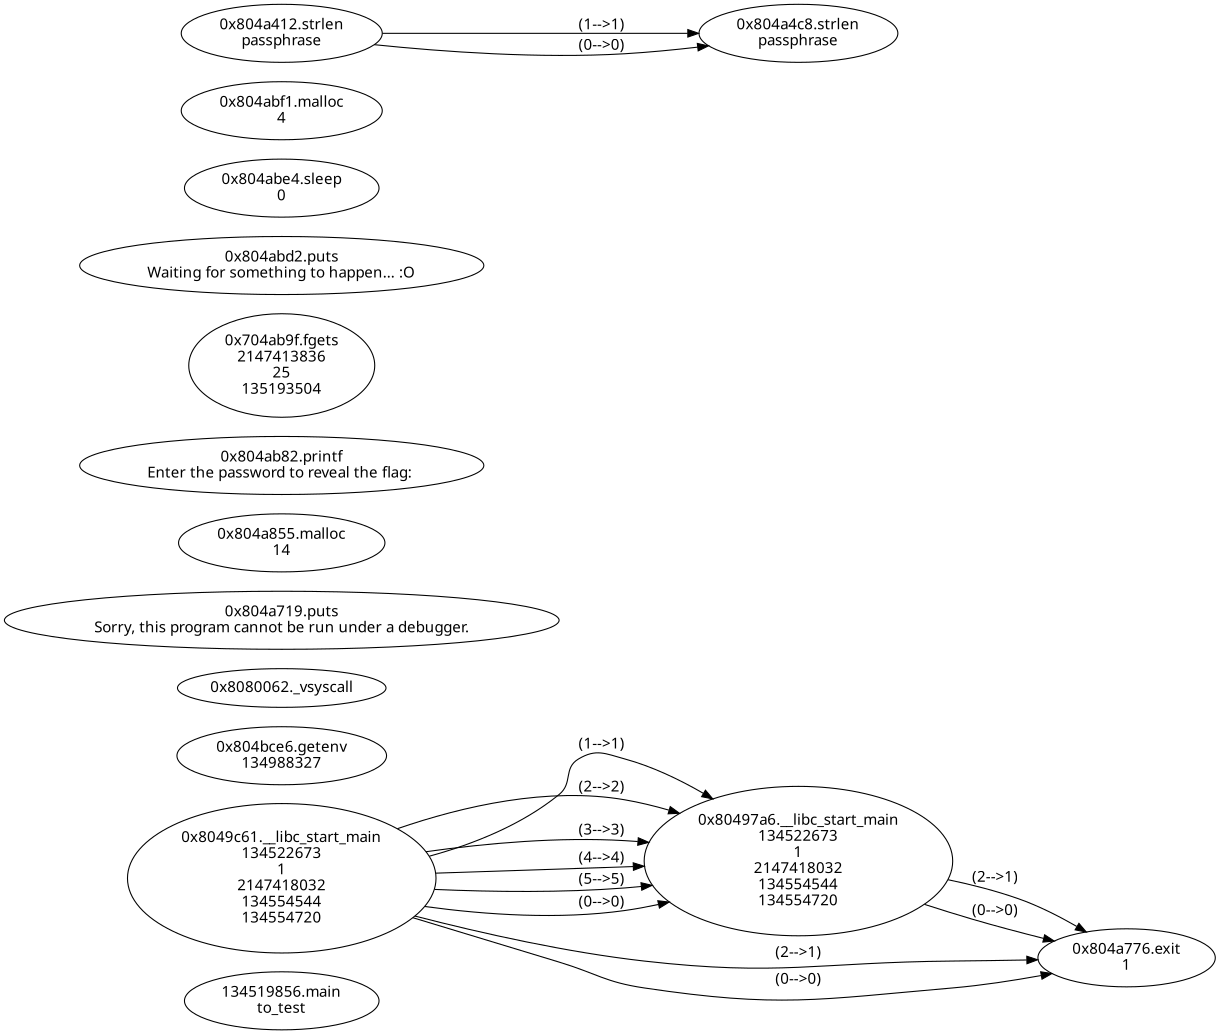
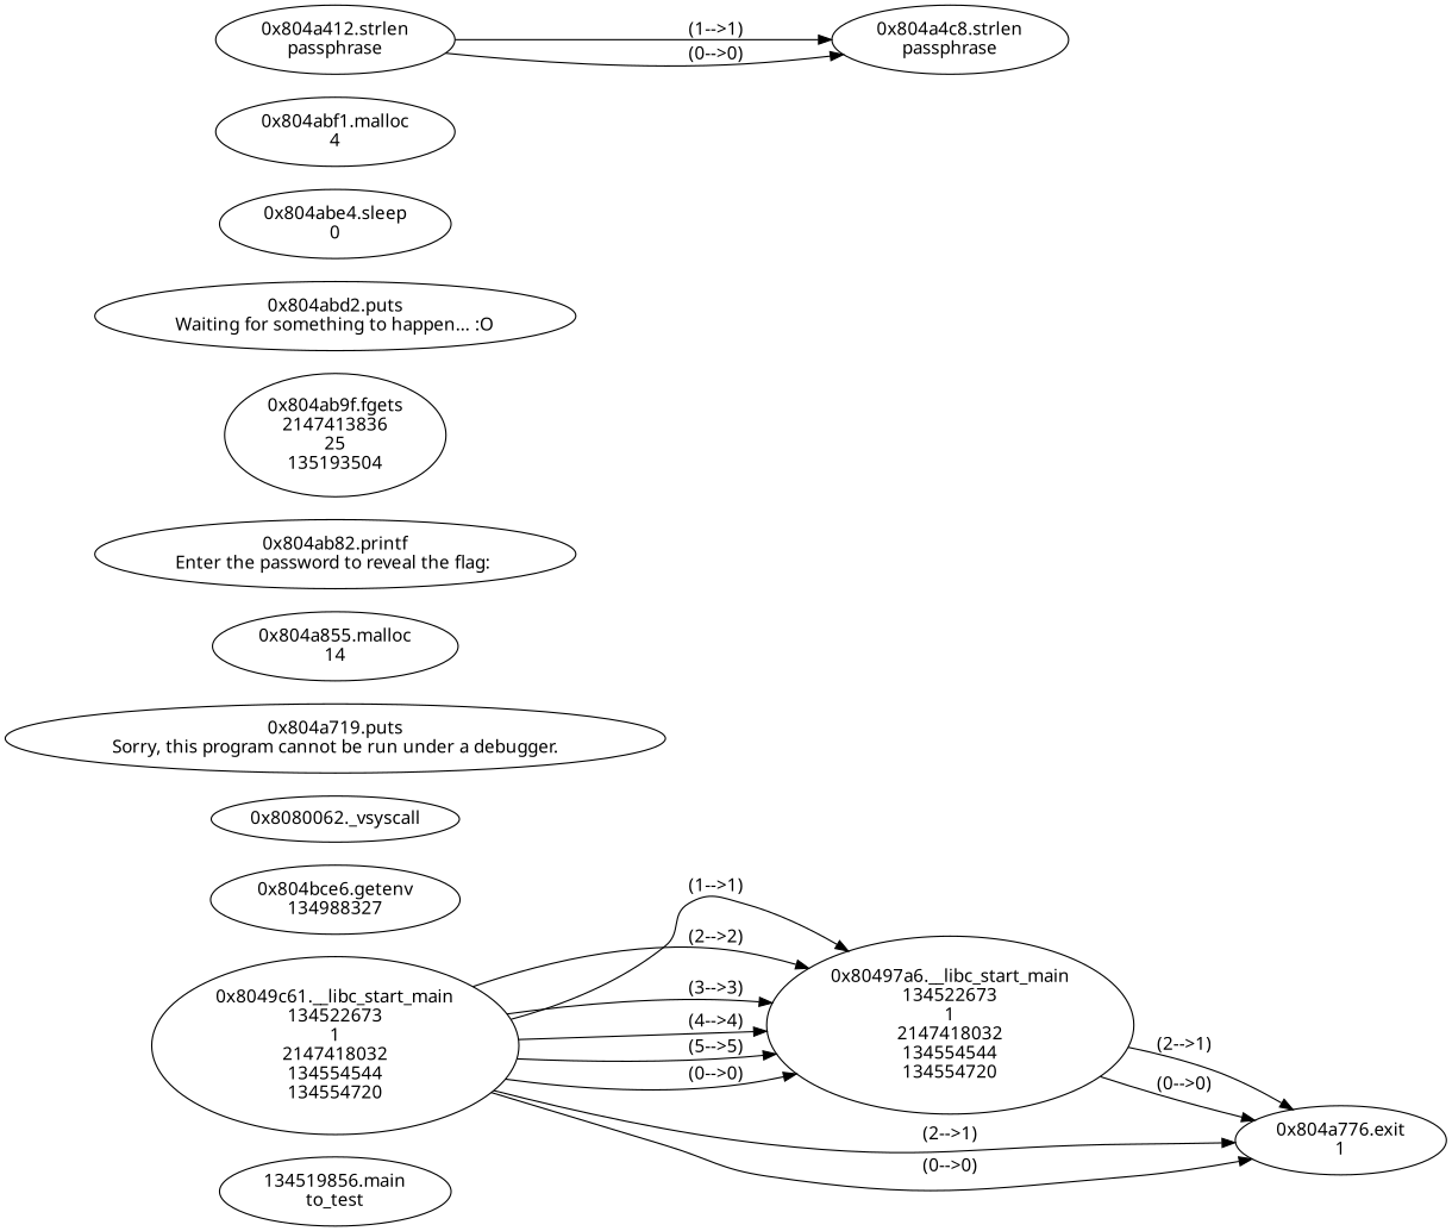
  digraph {
    fontname="Noto Sans"
    rankdir=LR
    node [fontname="Noto Sans"]
    edge [fontname="Noto Sans"]
    n1 [label="134519856.main\nto_test"]
    n2 [label="0x8049c61.__libc_start_main\n134522673\n1\n2147418032\n134554544\n134554720"]
    n3 [label="0x80497a6.__libc_start_main\n134522673\n1\n2147418032\n134554544\n134554720"]
    n4 [label="0x804a776.exit\n1"]
    n5 [label="0x804bce6.getenv\n134988327"]
    n6 [label="0x8080062._vsyscall\n"]
    n7 [label="0x804a719.puts\nSorry, this program cannot be run under a debugger."]
    n8 [label="0x804a855.malloc\n14"]
    n9 [label="0x804ab82.printf\nEnter the password to reveal the flag: "]
-   n10 [label="0x704ab9f.fgets\n2147413836\n25\n135193504"]
+   n10 [label="0x804ab9f.fgets\n2147413836\n25\n135193504"]
    n11 [label="0x804abd2.puts\nWaiting for something to happen... :O"]
    n12 [label="0x804abe4.sleep\n0"]
    n13 [label="0x804abf1.malloc\n4"]
    n14 [label="0x804a412.strlen\npassphrase"]
    n15 [label="0x804a4c8.strlen\npassphrase"]
    n2 -> n3 [label="(1-->1)"]
    n2 -> n3 [label="(2-->2)"]
    n2 -> n3 [label="(3-->3)"]
    n2 -> n3 [label="(4-->4)"]
    n2 -> n3 [label="(5-->5)"]
    n2 -> n3 [label="(0-->0)"]
    n2 -> n4 [label="(2-->1)"]
    n2 -> n4 [label="(0-->0)"]
    n3 -> n4 [label="(2-->1)"]
    n3 -> n4 [label="(0-->0)"]
    n14 -> n15 [label="(1-->1)"]
    n14 -> n15 [label="(0-->0)"]
  }
